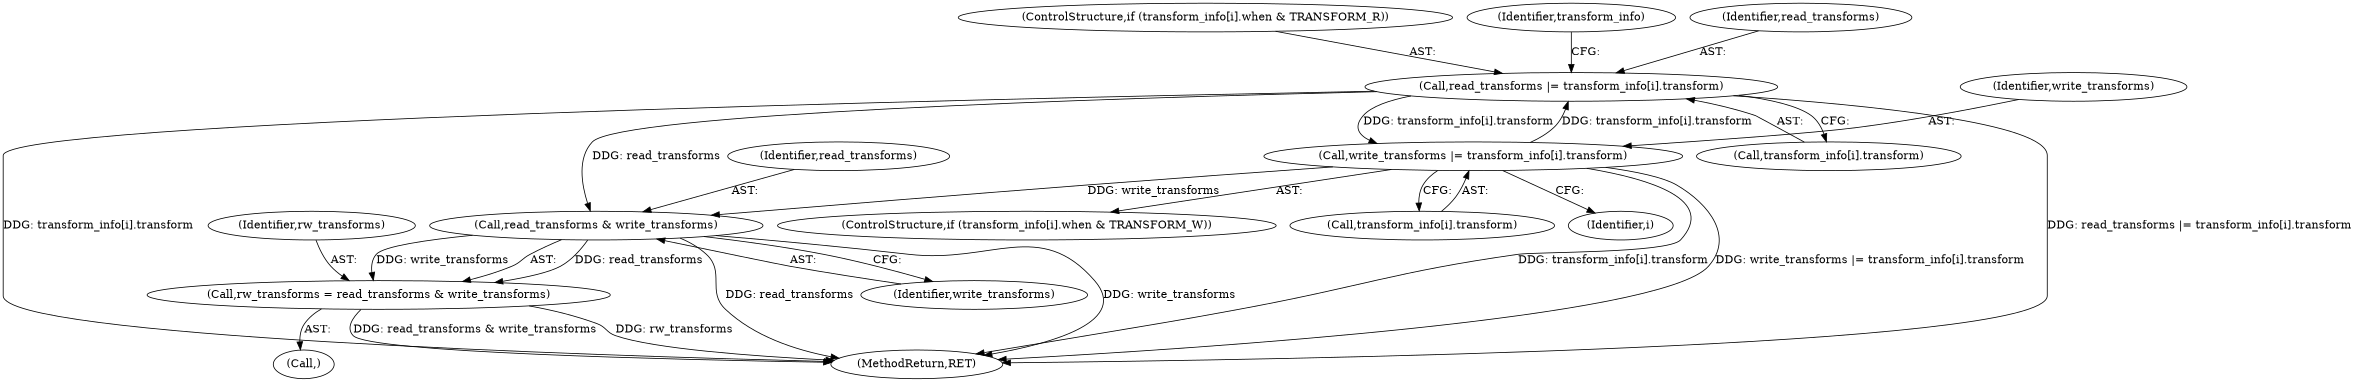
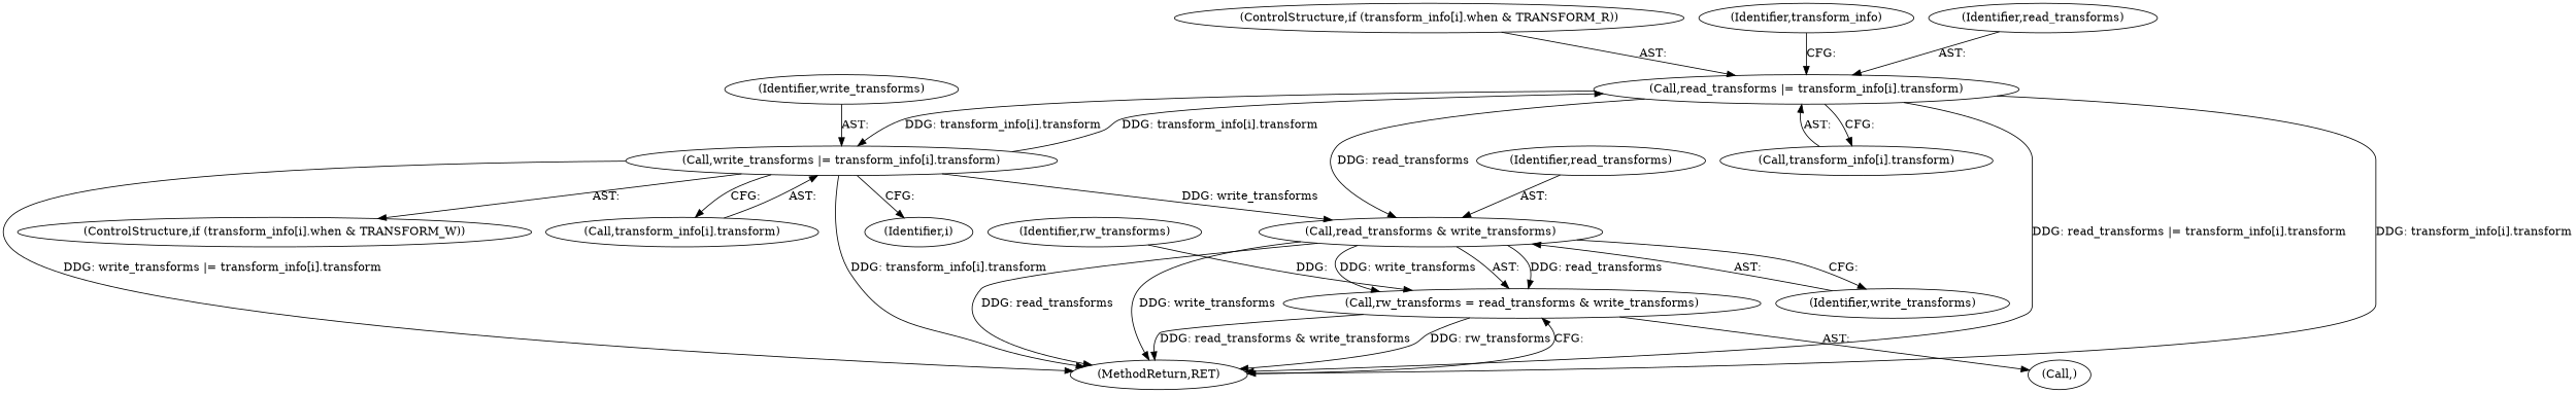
  digraph {
    n1 [label="(Call,rw_transforms = read_transforms & write_transforms)"]
    n2 [label="(Call,)"]
    n3 [label="(MethodReturn,RET)"]
    n4 [label="(Call,read_transforms & write_transforms)"]
    n5 [label="(Identifier,write_transforms)"]
    n6 [label="(Call,read_transforms |= transform_info[i].transform)"]
    n7 [label="(Call,write_transforms |= transform_info[i].transform)"]
    n8 [label="(Call,transform_info[i].transform)"]
    n9 [label="(ControlStructure,if (transform_info[i].when & TRANSFORM_W))"]
    n10 [label="(Call,transform_info[i].transform)"]
    n11 [label="(Identifier,i)"]
    n12 [label="(ControlStructure,if (transform_info[i].when & TRANSFORM_R))"]
    n13 [label="(Identifier,transform_info)"]
    n14 [label="(Identifier,read_transforms)"]
    n15 [label="(Identifier,write_transforms)"]
    n16 [label="(Identifier,rw_transforms)"]
    n17 [label="(Identifier,read_transforms)"]
    n1 -> n2 [label="AST: "]
    n1 -> n3 [label="DDG: read_transforms & write_transforms"]
    n1 -> n3 [label="DDG: rw_transforms"]
+   n3 -> n1 [label="CFG: "]
    n4 -> n1 [label="AST: "]
    n4 -> n1 [label="DDG: read_transforms"]
    n4 -> n1 [label="DDG: write_transforms"]
    n4 -> n3 [label="DDG: read_transforms"]
    n4 -> n3 [label="DDG: write_transforms"]
    n4 -> n5 [label="CFG: "]
    n5 -> n4 [label="AST: "]
    n6 -> n3 [label="DDG: read_transforms |= transform_info[i].transform"]
    n6 -> n3 [label="DDG: transform_info[i].transform"]
    n6 -> n4 [label="DDG: read_transforms"]
    n6 -> n7 [label="DDG: transform_info[i].transform"]
    n6 -> n8 [label="CFG: "]
    n7 -> n3 [label="DDG: transform_info[i].transform"]
    n7 -> n3 [label="DDG: write_transforms |= transform_info[i].transform"]
    n7 -> n4 [label="DDG: write_transforms"]
    n7 -> n6 [label="DDG: transform_info[i].transform"]
    n7 -> n9 [label="AST: "]
    n7 -> n10 [label="CFG: "]
    n7 -> n11 [label="CFG: "]
    n8 -> n6 [label="AST: "]
    n10 -> n7 [label="AST: "]
    n12 -> n6 [label="AST: "]
    n13 -> n6 [label="CFG: "]
    n14 -> n4 [label="AST: "]
    n15 -> n7 [label="AST: "]
-   n16 -> n1 [label="AST: "]
+   n16 -> n1 [label="DDG: "]
    n17 -> n6 [label="AST: "]
  }
